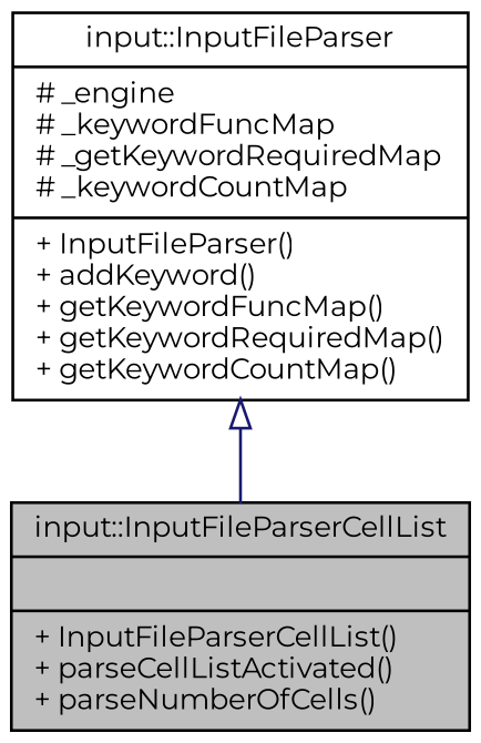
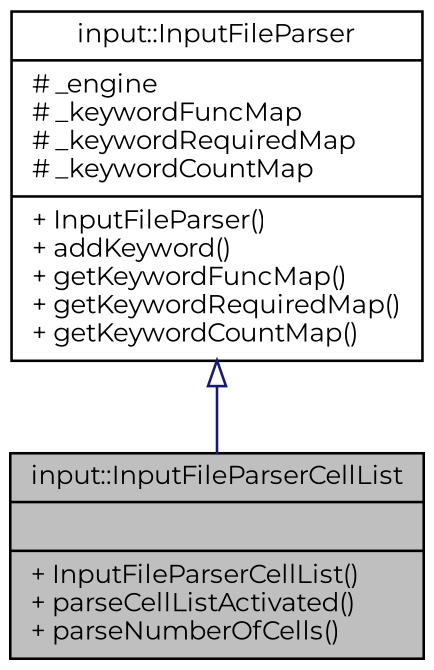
  digraph {
    fontname=Montserrat
    node [color=black fontname=Montserrat fontsize=10 shape=record style=filled]
    n1 [fillcolor=grey75 fontcolor=black height=0.2 label="{input::InputFileParserCellList\n||+ InputFileParserCellList()\l+ parseCellListActivated()\l+ parseNumberOfCells()\l}" width=0.4]
-   n2 [fillcolor=white height=0.2 label="{input::InputFileParser\n|# _engine\l# _keywordFuncMap\l# _getKeywordRequiredMap\l# _keywordCountMap\l|+ InputFileParser()\l+ addKeyword()\l+ getKeywordFuncMap()\l+ getKeywordRequiredMap()\l+ getKeywordCountMap()\l}" width=0.4]
+   n2 [fillcolor=white height=0.2 label="{input::InputFileParser\n|# _engine\l# _keywordFuncMap\l# _keywordRequiredMap\l# _keywordCountMap\l|+ InputFileParser()\l+ addKeyword()\l+ getKeywordFuncMap()\l+ getKeywordRequiredMap()\l+ getKeywordCountMap()\l}" width=0.4]
    n2 -> n1 [arrowtail=onormal color=midnightblue dir=back fontname=Montserrat fontsize=10 labelfontname=Helvetica labelfontsize=10 style=solid]
  }
